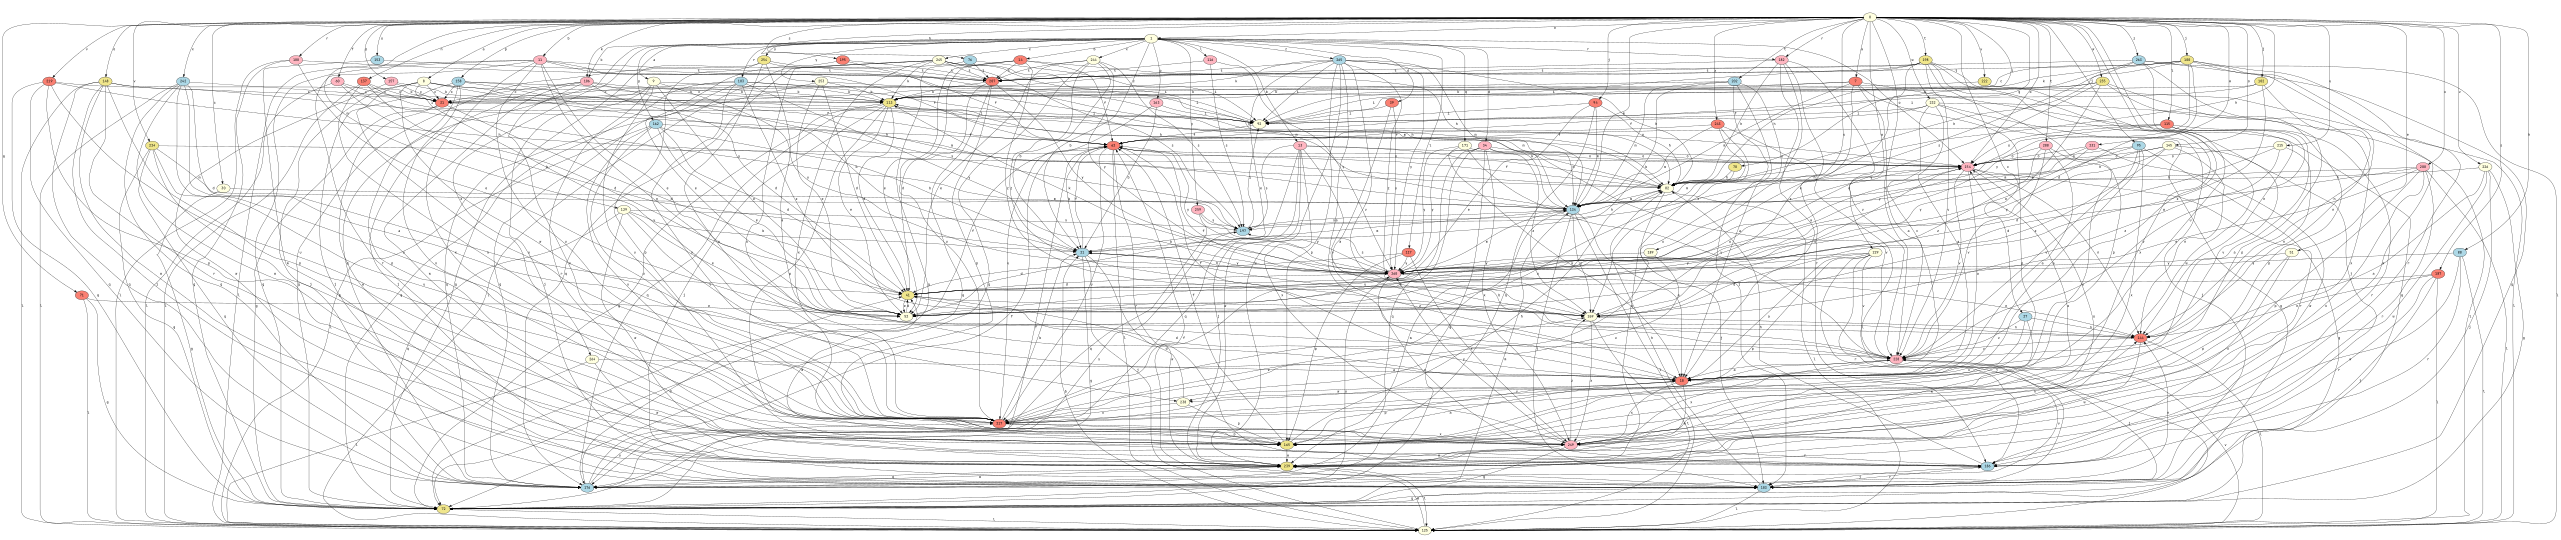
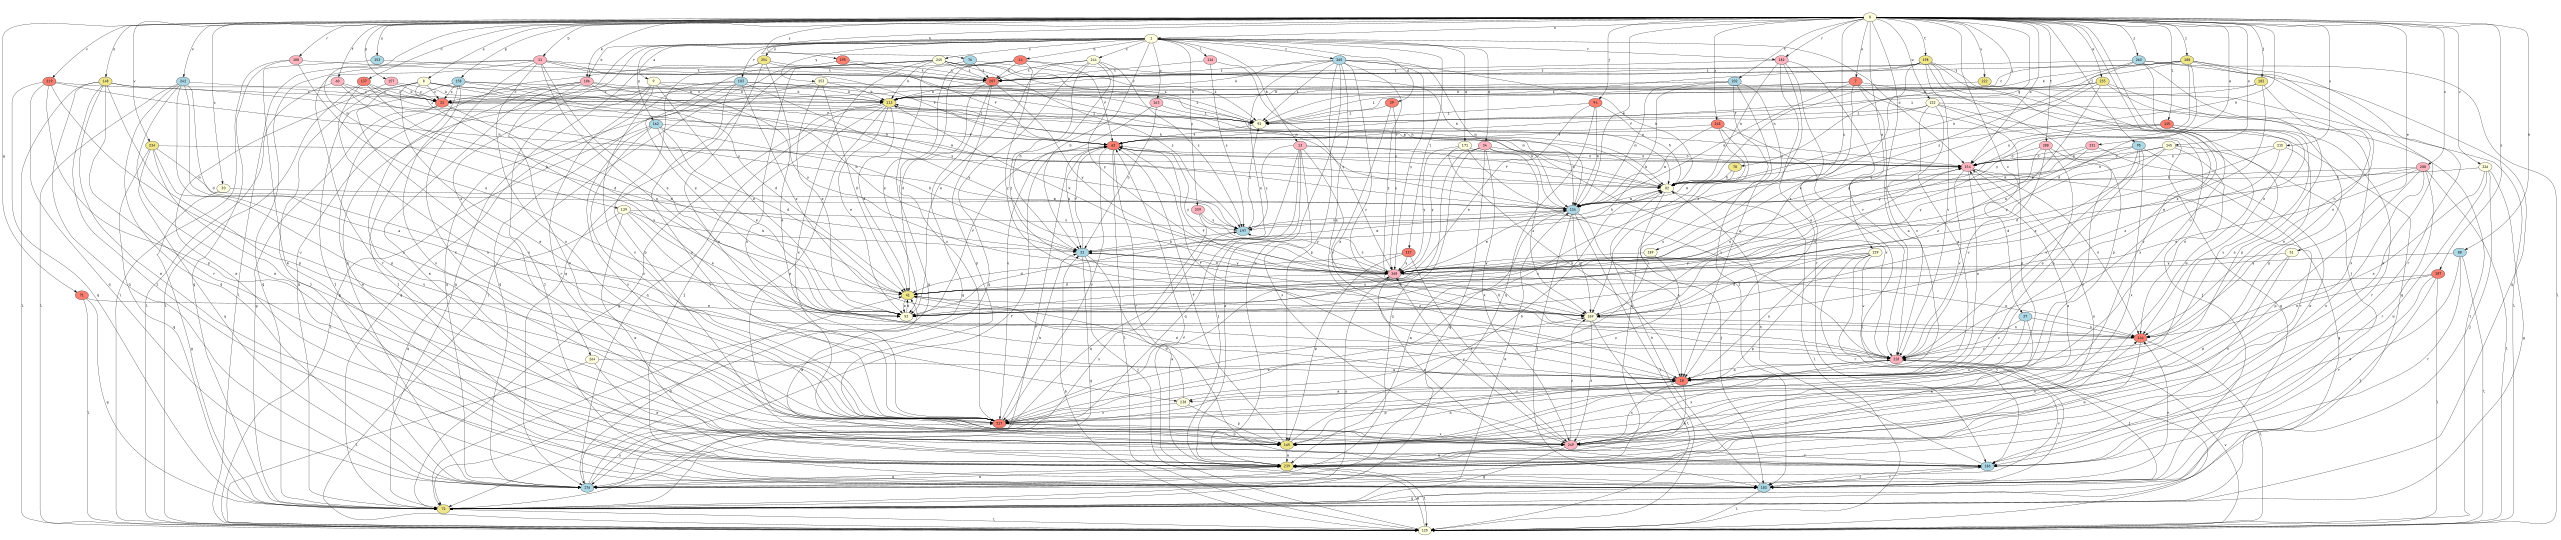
  strict digraph {
    fontname="JetBrains Mono"
    node [fillcolor=lightyellow fontname="JetBrains Mono" style=filled]
    edge [fontname="JetBrains Mono"]
    0
    1
    7 [fillcolor=salmon]
    8
    11 [fillcolor=lightpink]
    27 [fillcolor=lightblue]
    30
    51
    60 [fillcolor=lightpink]
    70 [fillcolor=khaki]
    71 [fillcolor=salmon]
    76 [fillcolor=lightblue]
    80 [fillcolor=lightblue]
    82
    92
    94 [fillcolor=salmon]
    95 [fillcolor=lightblue]
    100 [fillcolor=khaki]
    102 [fillcolor=khaki]
    106 [fillcolor=lightpink]
    115 [fillcolor=salmon]
    129
    134 [fillcolor=lightblue]
    137 [fillcolor=salmon]
    145
    148 [fillcolor=khaki]
    153 [fillcolor=lightblue]
    154 [fillcolor=lightpink]
    157 [fillcolor=lightpink]
    158 [fillcolor=lightblue]
    180 [fillcolor=lightpink]
    182 [fillcolor=lightpink]
    187 [fillcolor=salmon]
    189
    195 [fillcolor=salmon]
    198 [fillcolor=khaki]
    200 [fillcolor=lightpink]
    202 [fillcolor=lightblue]
    208 [fillcolor=lightpink]
    215
    217 [fillcolor=salmon]
    219 [fillcolor=salmon]
    222 [fillcolor=khaki]
    224 [fillcolor=khaki]
    226
    228 [fillcolor=lightpink]
    229
    231 [fillcolor=lightpink]
    232
    235 [fillcolor=khaki]
    238
    242 [fillcolor=lightblue]
    243 [fillcolor=salmon]
    263 [fillcolor=lightblue]
    9
    13 [fillcolor=lightpink]
    14 [fillcolor=salmon]
    21 [fillcolor=lightblue]
    34 [fillcolor=lightpink]
    39 [fillcolor=salmon]
    116 [fillcolor=lightpink]
    117 [fillcolor=salmon]
    162 [fillcolor=lightblue]
    163 [fillcolor=lightpink]
    171
    176 [fillcolor=lightblue]
    183 [fillcolor=lightblue]
    244
    245
    253
    254 [fillcolor=khaki]
    259 [fillcolor=lightpink]
    264
    265 [fillcolor=lightblue]
    10 [fillcolor=salmon]
    72 [fillcolor=khaki]
    113 [fillcolor=khaki]
    165 [fillcolor=khaki]
    269
    31 [fillcolor=salmon]
    103 [fillcolor=lightblue]
    52
    186 [fillcolor=lightblue]
    62 [fillcolor=salmon]
    249 [fillcolor=lightpink]
    125
    144 [fillcolor=salmon]
    207 [fillcolor=salmon]
    239 [fillcolor=khaki]
    260 [fillcolor=lightpink]
    197 [fillcolor=lightblue]
    41 [fillcolor=khaki]
    0 -> 1 [label=a]
    0 -> 7 [label=a]
    0 -> 8 [label=a]
    0 -> 11 [label=b]
    0 -> 27 [label=c]
    0 -> 30 [label=c]
    0 -> 51 [label=e]
    0 -> 60 [label=f]
    0 -> 70 [label=g]
    0 -> 71 [label=g]
    0 -> 76 [label=h]
    0 -> 80 [label=h]
    0 -> 82 [label=h]
    0 -> 92 [label=i]
    0 -> 94 [label=j]
    0 -> 95 [label=j]
    0 -> 100 [label=j]
    0 -> 102 [label=j]
    0 -> 106 [label=k]
    0 -> 115 [label=l]
    0 -> 129 [label=m]
    0 -> 134 [label=m]
    0 -> 137 [label=n]
    0 -> 145 [label=o]
    0 -> 148 [label=o]
    0 -> 153 [label=o]
    0 -> 154 [label=o]
    0 -> 157 [label=p]
    0 -> 158 [label=p]
    0 -> 180 [label=r]
    0 -> 182 [label=r]
    0 -> 187 [label=s]
    0 -> 189 [label=s]
    0 -> 195 [label=s]
    0 -> 198 [label=t]
    0 -> 200 [label=t]
    0 -> 202 [label=t]
    0 -> 208 [label=u]
    0 -> 215 [label=u]
    0 -> 217 [label=u]
    0 -> 219 [label=v]
    0 -> 222 [label=v]
    0 -> 224 [label=v]
    0 -> 226 [label=v]
    0 -> 228 [label=v]
    0 -> 229 [label=w]
    0 -> 231 [label=w]
    0 -> 232 [label=w]
    0 -> 235 [label=w]
    0 -> 238 [label=w]
    0 -> 242 [label=x]
    0 -> 243 [label=x]
    0 -> 263 [label=z]
    1 -> 106 [label=k]
    1 -> 154 [label=o]
    1 -> 182 [label=r]
    1 -> 9 [label=a]
    1 -> 13 [label=b]
    1 -> 14 [label=b]
    1 -> 21 [label=b]
    1 -> 34 [label=d]
    1 -> 39 [label=d]
    1 -> 116 [label=l]
    1 -> 117 [label=l]
    1 -> 162 [label=p]
    1 -> 163 [label=p]
    1 -> 171 [label=q]
    1 -> 176 [label=q]
    1 -> 183 [label=r]
    1 -> 244 [label=x]
    1 -> 245 [label=x]
    1 -> 253 [label=y]
    1 -> 254 [label=y]
    1 -> 259 [label=y]
    1 -> 264 [label=z]
    1 -> 265 [label=z]
    7 -> 92 [label=i]
    7 -> 134 [label=m]
    7 -> 10 [label=a]
    7 -> 72 [label=g]
    7 -> 113 [label=k]
    7 -> 165 [label=p]
    7 -> 269 [label=z]
    8 -> 82 [label=h]
    8 -> 217 [label=u]
    8 -> 228 [label=v]
    8 -> 238 [label=w]
    8 -> 21 [label=b]
    8 -> 113 [label=k]
    8 -> 31 [label=c]
    8 -> 103 [label=j]
    11 -> 134 [label=m]
    11 -> 217 [label=u]
    11 -> 72 [label=g]
    11 -> 52 [label=e]
    11 -> 186 [label=r]
    11 -> 62 [label=f]
    11 -> 249 [label=x]
    11 -> 125 [label=l]
    11 -> 144 [label=n]
    11 -> 207 [label=t]
    27 -> 217 [label=u]
    27 -> 228 [label=v]
    27 -> 144 [label=n]
    27 -> 239 [label=w]
    30 -> 134 [label=m]
    30 -> 72 [label=g]
    51 -> 165 [label=p]
    51 -> 249 [label=x]
    51 -> 260 [label=y]
    60 -> 21 [label=b]
    60 -> 31 [label=c]
    60 -> 125 [label=l]
    60 -> 197 [label=s]
    70 -> 82 [label=h]
    70 -> 134 [label=m]
    71 -> 72 [label=g]
    71 -> 52 [label=e]
    71 -> 125 [label=l]
    76 -> 92 [label=i]
    76 -> 72 [label=g]
    76 -> 207 [label=t]
    80 -> 186 [label=r]
    80 -> 125 [label=l]
    80 -> 239 [label=w]
    80 -> 260 [label=y]
    82 -> 134 [label=m]
    82 -> 103 [label=j]
    82 -> 62 [label=f]
    82 -> 125 [label=l]
    92 -> 62 [label=f]
    94 -> 82 [label=h]
    94 -> 92 [label=i]
    94 -> 134 [label=m]
    94 -> 176 [label=q]
    94 -> 52 [label=e]
    95 -> 134 [label=m]
    95 -> 154 [label=o]
    95 -> 228 [label=v]
    95 -> 10 [label=a]
    95 -> 186 [label=r]
    95 -> 249 [label=x]
    100 -> 82 [label=h]
    100 -> 113 [label=k]
    100 -> 31 [label=c]
    100 -> 186 [label=r]
    100 -> 144 [label=n]
    100 -> 207 [label=t]
    100 -> 239 [label=w]
    100 -> 260 [label=y]
    100 -> 41 [label=d]
    102 -> 92 [label=i]
    102 -> 113 [label=k]
    102 -> 269 [label=z]
    102 -> 144 [label=n]
    106 -> 113 [label=k]
    106 -> 31 [label=c]
    106 -> 103 [label=j]
    106 -> 249 [label=x]
    106 -> 239 [label=w]
    106 -> 197 [label=s]
    106 -> 41 [label=d]
    115 -> 154 [label=o]
    115 -> 228 [label=v]
    115 -> 10 [label=a]
    115 -> 186 [label=r]
    115 -> 62 [label=f]
    115 -> 260 [label=y]
    129 -> 228 [label=v]
    129 -> 21 [label=b]
    129 -> 176 [label=q]
    129 -> 52 [label=e]
    129 -> 239 [label=w]
    129 -> 197 [label=s]
    134 -> 154 [label=o]
    134 -> 10 [label=a]
    134 -> 113 [label=k]
    134 -> 269 [label=z]
    134 -> 103 [label=j]
    134 -> 125 [label=l]
    134 -> 239 [label=w]
    134 -> 197 [label=s]
    137 -> 92 [label=i]
    137 -> 217 [label=u]
    137 -> 31 [label=c]
    137 -> 125 [label=l]
    137 -> 41 [label=d]
    145 -> 82 [label=h]
    145 -> 154 [label=o]
    145 -> 228 [label=v]
    145 -> 269 [label=z]
    145 -> 144 [label=n]
    145 -> 260 [label=y]
    148 -> 82 [label=h]
    148 -> 176 [label=q]
    148 -> 113 [label=k]
    148 -> 165 [label=p]
    148 -> 103 [label=j]
    148 -> 186 [label=r]
    148 -> 125 [label=l]
    148 -> 239 [label=w]
    153 -> 207 [label=t]
    153 -> 239 [label=w]
-   154 -> 82 [label=h]
    154 -> 228 [label=v]
    154 -> 10 [label=a]
    154 -> 72 [label=g]
    154 -> 144 [label=n]
    157 -> 113 [label=k]
    157 -> 31 [label=c]
    157 -> 239 [label=w]
    158 -> 134 [label=m]
    158 -> 113 [label=k]
    158 -> 165 [label=p]
    158 -> 31 [label=c]
    158 -> 103 [label=j]
    158 -> 62 [label=f]
    158 -> 249 [label=x]
    180 -> 72 [label=g]
    180 -> 52 [label=e]
    180 -> 125 [label=l]
    180 -> 207 [label=t]
    182 -> 82 [label=h]
    182 -> 217 [label=u]
    182 -> 228 [label=v]
    182 -> 10 [label=a]
    182 -> 186 [label=r]
    182 -> 207 [label=t]
    187 -> 103 [label=j]
    187 -> 186 [label=r]
    187 -> 125 [label=l]
    187 -> 144 [label=n]
    187 -> 41 [label=d]
    189 -> 217 [label=u]
    189 -> 260 [label=y]
    195 -> 82 [label=h]
    195 -> 52 [label=e]
    195 -> 207 [label=t]
    198 -> 92 [label=i]
    198 -> 228 [label=v]
    198 -> 165 [label=p]
    198 -> 31 [label=c]
    198 -> 103 [label=j]
    198 -> 52 [label=e]
    198 -> 249 [label=x]
    198 -> 207 [label=t]
    198 -> 239 [label=w]
    200 -> 154 [label=o]
    200 -> 217 [label=u]
    200 -> 228 [label=v]
    200 -> 10 [label=a]
    200 -> 269 [label=z]
    202 -> 134 [label=m]
    202 -> 21 [label=b]
    202 -> 10 [label=a]
    202 -> 113 [label=k]
    202 -> 269 [label=z]
    202 -> 103 [label=j]
    208 -> 82 [label=h]
    208 -> 165 [label=p]
    208 -> 52 [label=e]
    208 -> 186 [label=r]
    208 -> 249 [label=x]
    208 -> 125 [label=l]
    208 -> 41 [label=d]
    215 -> 154 [label=o]
    215 -> 269 [label=z]
    215 -> 144 [label=n]
    215 -> 41 [label=d]
    217 -> 228 [label=v]
    217 -> 21 [label=b]
    217 -> 165 [label=p]
    217 -> 269 [label=z]
    217 -> 249 [label=x]
    219 -> 82 [label=h]
    219 -> 217 [label=u]
    219 -> 176 [label=q]
    219 -> 72 [label=g]
    219 -> 165 [label=p]
    219 -> 31 [label=c]
    222 -> 31 [label=c]
    222 -> 125 [label=l]
    224 -> 134 [label=m]
    224 -> 154 [label=o]
    224 -> 217 [label=u]
    224 -> 176 [label=q]
    224 -> 72 [label=g]
    224 -> 165 [label=p]
    226 -> 82 [label=h]
    226 -> 10 [label=a]
    226 -> 72 [label=g]
    226 -> 103 [label=j]
    226 -> 239 [label=w]
    228 -> 10 [label=a]
    228 -> 103 [label=j]
    228 -> 249 [label=x]
    229 -> 228 [label=v]
    229 -> 10 [label=a]
    229 -> 165 [label=p]
    229 -> 103 [label=j]
    229 -> 52 [label=e]
    229 -> 186 [label=r]
    229 -> 260 [label=y]
    231 -> 134 [label=m]
    231 -> 154 [label=o]
    231 -> 239 [label=w]
    231 -> 260 [label=y]
    232 -> 92 [label=i]
    232 -> 228 [label=v]
    232 -> 10 [label=a]
    232 -> 72 [label=g]
    232 -> 103 [label=j]
    232 -> 62 [label=f]
    232 -> 125 [label=l]
    235 -> 113 [label=k]
    235 -> 165 [label=p]
    235 -> 52 [label=e]
    235 -> 62 [label=f]
    235 -> 249 [label=x]
    235 -> 260 [label=y]
    238 -> 217 [label=u]
    238 -> 165 [label=p]
    238 -> 41 [label=d]
    242 -> 217 [label=u]
    242 -> 176 [label=q]
    242 -> 10 [label=a]
    242 -> 31 [label=c]
    242 -> 125 [label=l]
    242 -> 239 [label=w]
    242 -> 41 [label=d]
    243 -> 134 [label=m]
    243 -> 217 [label=u]
    243 -> 176 [label=q]
    243 -> 62 [label=f]
    243 -> 125 [label=l]
    263 -> 82 [label=h]
    263 -> 72 [label=g]
    263 -> 165 [label=p]
    263 -> 125 [label=l]
    263 -> 144 [label=n]
    263 -> 207 [label=t]
    263 -> 197 [label=s]
    9 -> 217 [label=u]
    9 -> 113 [label=k]
    9 -> 103 [label=j]
    9 -> 52 [label=e]
    9 -> 186 [label=r]
    9 -> 260 [label=y]
    13 -> 82 [label=h]
    13 -> 154 [label=o]
    13 -> 228 [label=v]
    13 -> 176 [label=q]
    13 -> 103 [label=j]
    13 -> 249 [label=x]
    13 -> 239 [label=w]
    13 -> 197 [label=s]
    14 -> 82 [label=h]
    14 -> 217 [label=u]
    14 -> 72 [label=g]
    14 -> 269 [label=z]
    14 -> 52 [label=e]
    14 -> 62 [label=f]
    14 -> 207 [label=t]
    21 -> 134 [label=m]
    21 -> 72 [label=g]
    21 -> 103 [label=j]
    21 -> 62 [label=f]
    21 -> 239 [label=w]
    21 -> 260 [label=y]
    34 -> 154 [label=o]
    34 -> 217 [label=u]
    34 -> 228 [label=v]
    34 -> 176 [label=q]
    34 -> 72 [label=g]
    34 -> 269 [label=z]
    34 -> 249 [label=x]
    34 -> 260 [label=y]
    39 -> 92 [label=i]
    39 -> 10 [label=a]
    39 -> 260 [label=y]
    116 -> 207 [label=t]
    116 -> 260 [label=y]
    116 -> 197 [label=s]
    117 -> 165 [label=p]
    117 -> 249 [label=x]
    117 -> 260 [label=y]
    117 -> 41 [label=d]
    162 -> 217 [label=u]
    162 -> 21 [label=b]
    162 -> 52 [label=e]
    162 -> 62 [label=f]
    162 -> 249 [label=x]
    162 -> 125 [label=l]
    162 -> 41 [label=d]
    163 -> 92 [label=i]
    163 -> 217 [label=u]
    163 -> 21 [label=b]
    171 -> 154 [label=o]
    171 -> 228 [label=v]
    171 -> 10 [label=a]
    171 -> 260 [label=y]
    176 -> 217 [label=u]
    176 -> 228 [label=v]
    176 -> 62 [label=f]
    176 -> 144 [label=n]
    176 -> 239 [label=w]
    176 -> 197 [label=s]
    176 -> 41 [label=d]
    183 -> 92 [label=i]
    183 -> 134 [label=m]
    183 -> 217 [label=u]
    183 -> 176 [label=q]
    183 -> 72 [label=g]
    183 -> 269 [label=z]
    183 -> 31 [label=c]
    183 -> 260 [label=y]
    244 -> 21 [label=b]
    244 -> 72 [label=g]
    244 -> 269 [label=z]
    244 -> 52 [label=e]
    244 -> 207 [label=t]
    244 -> 260 [label=y]
    244 -> 197 [label=s]
    245 -> 92 [label=i]
    245 -> 134 [label=m]
    245 -> 217 [label=u]
    245 -> 176 [label=q]
    245 -> 113 [label=k]
    245 -> 249 [label=x]
    245 -> 125 [label=l]
    245 -> 207 [label=t]
    245 -> 197 [label=s]
    253 -> 82 [label=h]
    253 -> 176 [label=q]
    253 -> 113 [label=k]
    253 -> 52 [label=e]
    253 -> 41 [label=d]
    254 -> 217 [label=u]
    254 -> 10 [label=a]
    254 -> 72 [label=g]
    254 -> 165 [label=p]
    254 -> 62 [label=f]
    254 -> 207 [label=t]
    259 -> 176 [label=q]
    259 -> 260 [label=y]
    259 -> 197 [label=s]
    264 -> 10 [label=a]
    264 -> 125 [label=l]
    264 -> 239 [label=w]
    265 -> 82 [label=h]
    265 -> 92 [label=i]
    265 -> 134 [label=m]
    265 -> 228 [label=v]
    265 -> 10 [label=a]
    265 -> 113 [label=k]
    265 -> 165 [label=p]
    265 -> 269 [label=z]
    265 -> 52 [label=e]
    265 -> 207 [label=t]
    265 -> 239 [label=w]
    265 -> 260 [label=y]
    10 -> 238 [label=w]
    10 -> 165 [label=p]
    10 -> 62 [label=f]
    10 -> 249 [label=x]
    10 -> 239 [label=w]
    10 -> 41 [label=d]
    72 -> 134 [label=m]
    72 -> 62 [label=f]
    72 -> 125 [label=l]
    72 -> 260 [label=y]
    113 -> 92 [label=i]
    113 -> 154 [label=o]
    113 -> 176 [label=q]
    113 -> 72 [label=g]
    113 -> 165 [label=p]
    113 -> 103 [label=j]
    113 -> 52 [label=e]
    113 -> 41 [label=d]
    165 -> 82 [label=h]
    165 -> 10 [label=a]
    165 -> 62 [label=f]
    165 -> 239 [label=w]
    165 -> 41 [label=d]
    269 -> 154 [label=o]
    269 -> 62 [label=f]
    269 -> 249 [label=x]
    269 -> 125 [label=l]
    269 -> 144 [label=n]
    31 -> 92 [label=i]
    31 -> 72 [label=g]
    31 -> 239 [label=w]
    31 -> 41 [label=d]
    103 -> 82 [label=h]
    103 -> 72 [label=g]
    103 -> 186 [label=r]
    103 -> 125 [label=l]
    52 -> 154 [label=o]
    52 -> 62 [label=f]
    52 -> 41 [label=d]
    186 -> 82 [label=h]
    186 -> 103 [label=j]
    62 -> 154 [label=o]
    62 -> 217 [label=u]
    62 -> 21 [label=b]
    62 -> 186 [label=r]
    62 -> 125 [label=l]
    62 -> 260 [label=y]
    249 -> 154 [label=o]
    249 -> 72 [label=g]
    249 -> 269 [label=z]
    249 -> 186 [label=r]
    249 -> 144 [label=n]
    249 -> 239 [label=w]
    249 -> 260 [label=y]
    125 -> 228 [label=v]
    125 -> 21 [label=b]
    125 -> 62 [label=f]
    125 -> 239 [label=w]
    144 -> 228 [label=v]
    144 -> 21 [label=b]
    144 -> 125 [label=l]
    144 -> 239 [label=w]
    207 -> 72 [label=g]
    207 -> 113 [label=k]
    207 -> 165 [label=p]
    207 -> 260 [label=y]
    207 -> 41 [label=d]
    239 -> 154 [label=o]
    239 -> 176 [label=q]
    239 -> 125 [label=l]
    260 -> 134 [label=m]
    260 -> 21 [label=b]
    260 -> 113 [label=k]
    260 -> 186 [label=r]
    260 -> 144 [label=n]
    260 -> 197 [label=s]
    260 -> 41 [label=d]
    197 -> 82 [label=h]
    197 -> 92 [label=i]
    197 -> 21 [label=b]
    41 -> 269 [label=z]
    41 -> 52 [label=e]
  }
